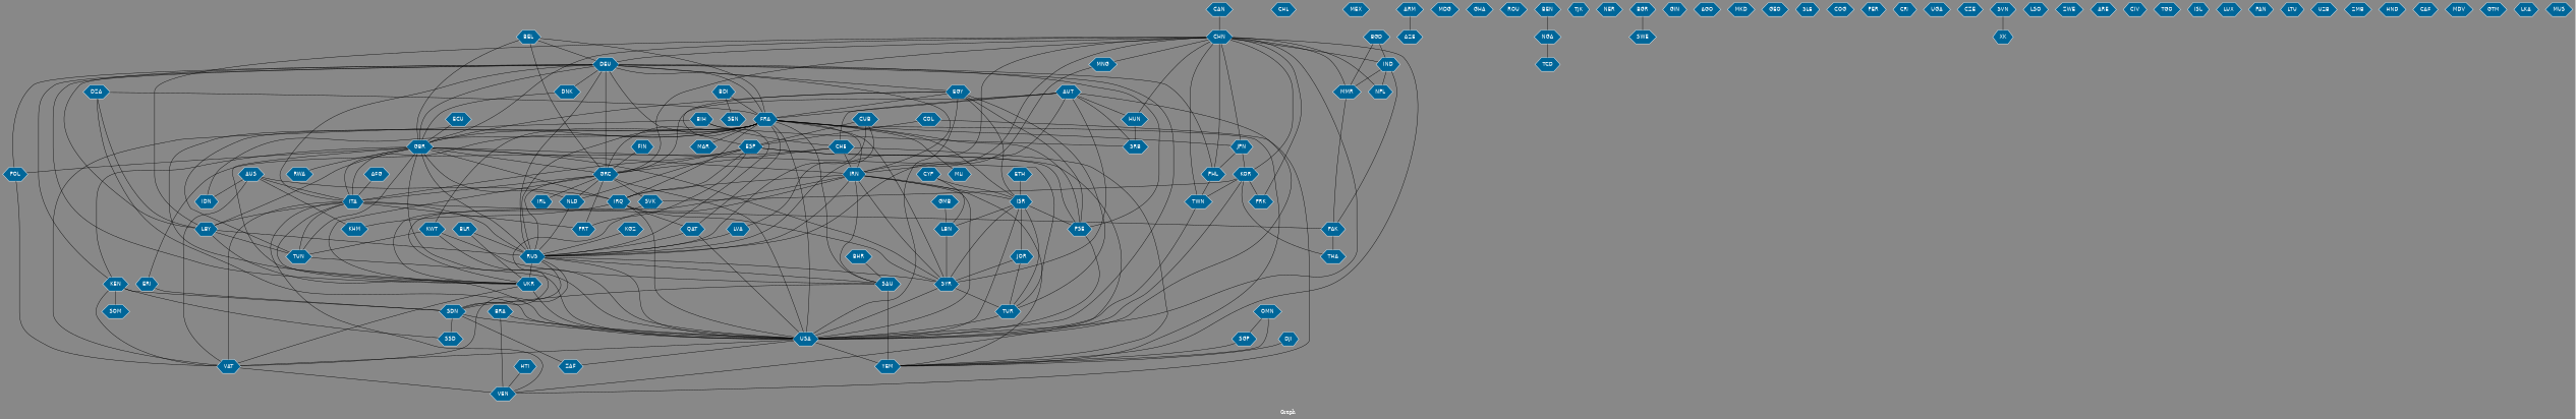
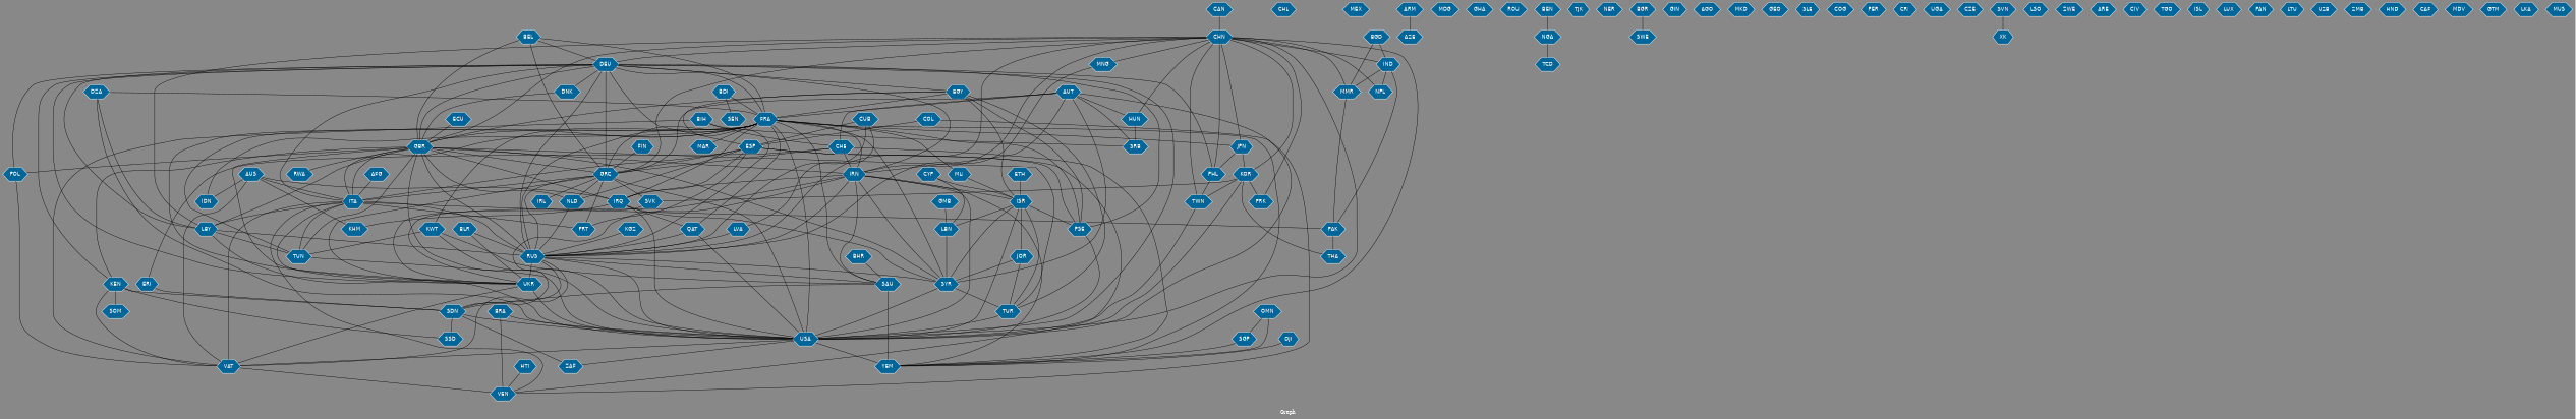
  graph {
    bgcolor="#888888"
    fontcolor=white
    fontsize=12
    label="Graph"
    node [color=white fillcolor="#006699" fontcolor=white fontname=Helvetica shape=hexagon style=filled]
    edge [arrowhead=open color=black fontcolor=white fontname=Courier fontsize=12 weight=1]
    n1 [label=SYR]
    n2 [label=TUR]
    n3 [label=USA]
    n4 [label=VAT]
    n5 [label=YEM]
    n6 [label=ZAF]
    n7 [label=GRC]
    n8 [label=RUS]
    n9 [label=ITA]
    n10 [label=UKR]
    n11 [label=NLD]
    n12 [label=IRL]
    n13 [label=SVK]
    n14 [label=PRT]
    n15 [label=SAU]
    n16 [label=SDN]
    n17 [label=LBY]
    n18 [label=TUN]
    n19 [label=PAK]
    n20 [label=VEN]
    n21 [label=IRQ]
    n22 [label=KHM]
    n23 [label=QAT]
    n24 [label=SSD]
    n25 [label=ISR]
    n26 [label=PSE]
    n27 [label=LBN]
    n28 [label=JOR]
    n29 [label=EGY]
    n30 [label=FRA]
    n31 [label=GBR]
    n32 [label=IRN]
    n33 [label=JPN]
    n34 [label=IDN]
    n35 [label=KWT]
    n36 [label=MLI]
    n37 [label=MAR]
    n38 [label=POL]
    n39 [label=KEN]
    n40 [label=RWA]
    n41 [label=THA]
    n42 [label=KOR]
    n43 [label=PRK]
    n44 [label=TWN]
    n45 [label=CHN]
    n46 [label=DEU]
    n47 [label=IND]
    n48 [label=MMR]
    n49 [label=PHL]
    n50 [label=HUN]
    n51 [label=NPL]
    n52 [label=MNG]
    n53 [label=DNK]
    n54 [label=ESP]
    n55 [label=SRB]
    n56 [label=CHL]
    n57 [label=SOM]
    n58 [label=AUS]
    n59 [label=MEX]
    n60 [label=BLR]
    n61 [label=CHE]
    n62 [label=ERI]
    n63 [label=BHR]
    n64 [label=DZA]
    n65 [label=CUB]
    n66 [label=LVA]
    n67 [label=AFG]
    n68 [label=ARM]
    n69 [label=AZE]
    n70 [label=MDG]
    n71 [label=BDI]
    n72 [label=SEN]
    n73 [label=GHA]
    n74 [label=ROU]
    n75 [label=AUT]
    n76 [label=BGD]
    n77 [label=NGA]
    n78 [label=TCD]
    n79 [label=KGZ]
    n80 [label=TJK]
    n81 [label=NER]
    n82 [label=CYP]
    n83 [label=CAN]
    n84 [label=BRA]
    n85 [label=ETH]
    n86 [label=SWE]
    n87 [label=GIN]
    n88 [label=AGO]
    n89 [label=BEL]
    n90 [label=MKD]
    n91 [label=COL]
    n92 [label=GEO]
    n93 [label=SLE]
    n94 [label=COG]
    n95 [label=PER]
    n96 [label=CRI]
    n97 [label=UGA]
    n98 [label=CZE]
    n99 [label=XK]
    n100 [label=LSO]
    n101 [label=GMB]
    n102 [label=DJI]
    n103 [label=ZWE]
    n104 [label=ARE]
    n105 [label=BIH]
    n106 [label=CIV]
    n107 [label=FIN]
    n108 [label=OMN]
    n109 [label=SGP]
    n110 [label=TGO]
    n111 [label=ISL]
    n112 [label=BEN]
    n113 [label=HTI]
    n114 [label=LUX]
    n115 [label=BGR]
    n116 [label=PAN]
    n117 [label=SVN]
    n118 [label=LTU]
    n119 [label=UZB]
    n120 [label=ECU]
    n121 [label=ZMB]
    n122 [label=HND]
    n123 [label=CAF]
    n124 [label=MDV]
    n125 [label=GTM]
    n126 [label=LKA]
    n127 [label=MUS]
    n1 -- n2 [weight=16]
    n1 -- n3 [weight=4]
    n2 -- n3
    n3 -- n4
    n3 -- n5
    n3 -- n6
    n4 -- n20
    n7 -- n3 [weight=4]
    n7 -- n8 [weight=8]
    n7 -- n9 [weight=5]
    n7 -- n10
    n7 -- n11
    n7 -- n12
    n7 -- n13 [weight=2]
    n7 -- n14 [weight=2]
    n8 -- n1 [weight=6]
    n8 -- n3 [weight=12]
    n8 -- n4 [weight=2]
    n8 -- n10 [weight=40]
    n8 -- n15
    n8 -- n16 [weight=2]
    n9 -- n4 [weight=4]
    n9 -- n8 [weight=4]
    n9 -- n10
    n9 -- n14
    n9 -- n17 [weight=2]
    n9 -- n18
    n9 -- n19
    n9 -- n20
    n10 -- n3 [weight=5]
    n10 -- n4 [weight=2]
    n11 -- n8 [weight=2]
    n13 -- n10
    n15 -- n5 [weight=26]
    n15 -- n16
    n16 -- n3
    n16 -- n6 [weight=6]
    n16 -- n24 [weight=7]
    n17 -- n3
    n17 -- n8 [weight=2]
    n17 -- n18 [weight=12]
    n18 -- n3
    n19 -- n41 [weight=2]
    n21 -- n1 [weight=6]
    n21 -- n3 [weight=6]
    n21 -- n22
    n21 -- n23 [weight=2]
    n23 -- n3 [weight=3]
    n23 -- n8 [weight=2]
    n25 -- n1 [weight=10]
    n25 -- n2
    n25 -- n3 [weight=4]
    n25 -- n26 [weight=42]
    n25 -- n27 [weight=4]
    n25 -- n28
    n26 -- n3 [weight=3]
    n27 -- n1 [weight=2]
    n28 -- n1 [weight=2]
    n28 -- n2
    n29 -- n2
-   n29 -- n3 [weight=2]
    n29 -- n8
    n29 -- n25 [weight=2]
    n29 -- n26 [weight=5]
    n29 -- n30
    n29 -- n31 [weight=2]
    n30 -- n1
    n30 -- n3 [weight=8]
    n30 -- n5 [weight=3]
    n30 -- n7 [weight=27]
    n30 -- n8 [weight=2]
    n30 -- n9 [weight=3]
    n30 -- n10 [weight=2]
    n30 -- n15
    n30 -- n18 [weight=4]
    n30 -- n21
    n30 -- n23
-   n30 -- n25 [weight=8]
+   n36 -- n25 [weight=8]
    n30 -- n26
    n30 -- n31 [weight=3]
    n30 -- n32 [weight=10]
    n30 -- n33
    n30 -- n34 [weight=3]
    n30 -- n35 [weight=3]
    n30 -- n36
    n30 -- n37
    n31 -- n1 [weight=3]
    n31 -- n2
    n31 -- n3 [weight=2]
    n31 -- n7 [weight=7]
    n31 -- n8 [weight=5]
    n31 -- n9 [weight=3]
    n31 -- n10 [weight=3]
    n31 -- n11
    n31 -- n17
    n31 -- n18 [weight=6]
    n31 -- n21 [weight=2]
    n31 -- n32
    n31 -- n38
    n31 -- n39
    n31 -- n40
    n32 -- n1
    n32 -- n3 [weight=10]
    n32 -- n5 [weight=2]
    n32 -- n8 [weight=4]
    n32 -- n10
    n32 -- n15 [weight=4]
    n32 -- n16
    n32 -- n21
    n32 -- n25 [weight=7]
    n33 -- n42 [weight=7]
    n33 -- n49 [weight=5]
    n35 -- n3
    n35 -- n15 [weight=4]
    n35 -- n18 [weight=3]
    n38 -- n4
    n39 -- n4
    n39 -- n16
    n39 -- n24
    n39 -- n57 [weight=4]
    n42 -- n3 [weight=2]
    n42 -- n13
    n42 -- n41 [weight=3]
    n42 -- n43 [weight=3]
    n42 -- n44
    n44 -- n3
    n45 -- n3 [weight=4]
    n45 -- n5
    n45 -- n7 [weight=3]
    n45 -- n8 [weight=3]
    n45 -- n17
    n45 -- n31
    n45 -- n32
    n45 -- n33 [weight=9]
    n45 -- n42 [weight=3]
    n45 -- n43
    n45 -- n44 [weight=9]
    n45 -- n46
    n45 -- n47 [weight=2]
    n45 -- n48 [weight=6]
    n45 -- n49 [weight=10]
    n45 -- n50
    n45 -- n51
    n45 -- n52
    n46 -- n3 [weight=4]
    n46 -- n7 [weight=74]
    n46 -- n8 [weight=6]
    n46 -- n9
    n46 -- n10 [weight=2]
    n46 -- n17
    n46 -- n26
    n46 -- n29 [weight=4]
    n46 -- n30 [weight=12]
    n46 -- n31
    n46 -- n32
    n46 -- n38
    n46 -- n39
    n46 -- n49
    n46 -- n53
    n46 -- n54
    n47 -- n19 [weight=2]
    n47 -- n48
    n47 -- n51 [weight=2]
    n48 -- n19
    n49 -- n44 [weight=3]
    n50 -- n55 [weight=3]
    n52 -- n8
    n53 -- n31
    n54 -- n7 [weight=4]
    n54 -- n9
    n54 -- n11
    n54 -- n14
    n54 -- n20
    n54 -- n21
    n54 -- n26
    n58 -- n4 [weight=3]
    n58 -- n9
    n58 -- n21
    n58 -- n22
    n58 -- n34 [weight=2]
    n60 -- n8 [weight=2]
    n60 -- n10 [weight=2]
    n61 -- n5 [weight=6]
    n61 -- n7
    n61 -- n32 [weight=3]
    n61 -- n62
    n62 -- n16
    n63 -- n15
    n64 -- n3
    n64 -- n17
    n64 -- n30
    n65 -- n8
    n65 -- n54
    n65 -- n66
    n66 -- n8 [weight=2]
    n67 -- n9
    n68 -- n69
    n71 -- n30
    n71 -- n72
    n75 -- n1
    n75 -- n3
    n75 -- n7 [weight=10]
    n75 -- n30
    n75 -- n32 [weight=10]
    n75 -- n50 [weight=4]
    n75 -- n55
    n75 -- n61
    n76 -- n47 [weight=2]
    n76 -- n48 [weight=2]
    n77 -- n78
    n79 -- n8
    n82 -- n25 [weight=2]
    n82 -- n27 [weight=5]
    n83 -- n45
    n84 -- n3
    n84 -- n20 [weight=5]
    n85 -- n25
    n89 -- n7 [weight=11]
    n89 -- n30
    n89 -- n31
    n89 -- n46 [weight=2]
    n91 -- n20 [weight=2]
    n91 -- n54
    n101 -- n27
    n102 -- n5
    n105 -- n4 [weight=3]
    n105 -- n55 [weight=3]
    n105 -- n61
    n107 -- n7
    n108 -- n5 [weight=2]
    n108 -- n109
    n109 -- n5
    n112 -- n77
    n113 -- n20
    n115 -- n86
    n117 -- n99
    n120 -- n31
  }
